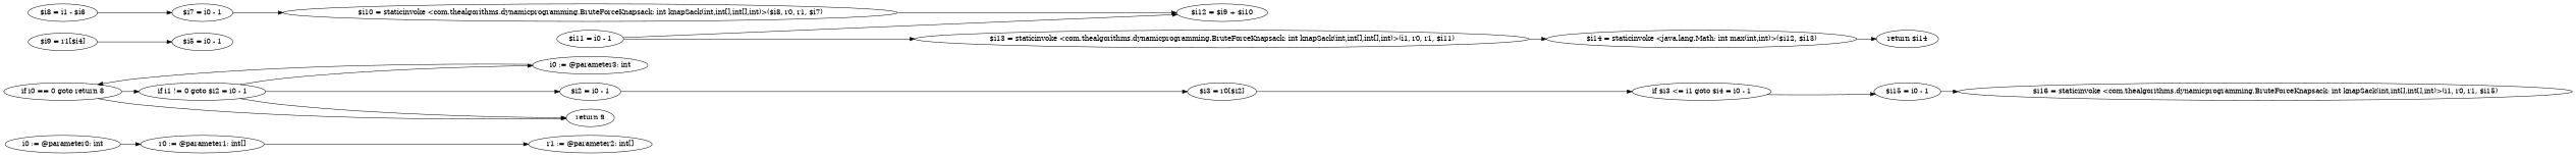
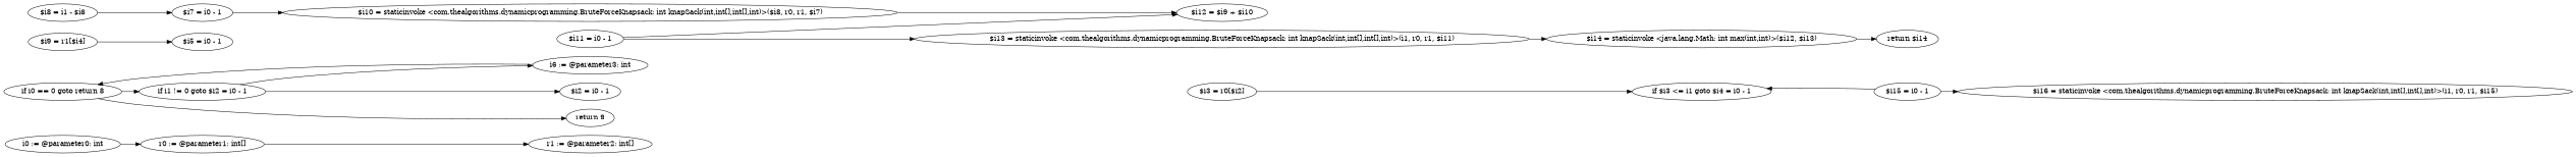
  digraph {
    rankdir=LR
    n1 [label="i0 := @parameter0: int"]
    "r0 := @parameter1: int[]"
    "r1 := @parameter2: int[]"
    n4 [label="if i0 == 0 goto return 8"]
-   "i0 := @parameter3: int"
+   "i0 := @parameter3: int" [label="i6 := @parameter3: int"]
    "if i1 != 0 goto $i2 = i0 - 1"
    n7 [label="return 9"]
    "$i2 = i0 - 1"
    "$i3 = r0[$i2]"
    "if $i3 <= i1 goto $i4 = i0 - 1"
    "$i15 = i0 - 1"
    "$i16 = staticinvoke <com.thealgorithms.dynamicprogramming.BruteForceKnapsack: int knapSack(int,int[],int[],int)>(i1, r0, r1, $i15)"
    "$i9 = r1[$i4]"
    "$i5 = i0 - 1"
    "$i8 = i1 - $i6"
    "$i7 = i0 - 1"
    "$i10 = staticinvoke <com.thealgorithms.dynamicprogramming.BruteForceKnapsack: int knapSack(int,int[],int[],int)>($i8, r0, r1, $i7)"
    "$i12 = $i9 + $i10"
    "$i11 = i0 - 1"
    "$i13 = staticinvoke <com.thealgorithms.dynamicprogramming.BruteForceKnapsack: int knapSack(int,int[],int[],int)>(i1, r0, r1, $i11)"
    "$i14 = staticinvoke <java.lang.Math: int max(int,int)>($i12, $i13)"
    "return $i14"
    n1 -> "r0 := @parameter1: int[]"
    "r0 := @parameter1: int[]" -> "r1 := @parameter2: int[]"
    n4 -> "if i1 != 0 goto $i2 = i0 - 1"
    n4 -> n7
    "i0 := @parameter3: int" -> n4
    "if i1 != 0 goto $i2 = i0 - 1" -> "i0 := @parameter3: int"
-   "if i1 != 0 goto $i2 = i0 - 1" -> n7
    "if i1 != 0 goto $i2 = i0 - 1" -> "$i2 = i0 - 1"
-   "$i2 = i0 - 1" -> "$i3 = r0[$i2]"
    "$i3 = r0[$i2]" -> "if $i3 <= i1 goto $i4 = i0 - 1"
-   "if $i3 <= i1 goto $i4 = i0 - 1" -> "$i15 = i0 - 1"
+   "$i15 = i0 - 1" -> "if $i3 <= i1 goto $i4 = i0 - 1"
    "$i15 = i0 - 1" -> "$i16 = staticinvoke <com.thealgorithms.dynamicprogramming.BruteForceKnapsack: int knapSack(int,int[],int[],int)>(i1, r0, r1, $i15)"
    "$i9 = r1[$i4]" -> "$i5 = i0 - 1"
    "$i8 = i1 - $i6" -> "$i7 = i0 - 1"
    "$i7 = i0 - 1" -> "$i10 = staticinvoke <com.thealgorithms.dynamicprogramming.BruteForceKnapsack: int knapSack(int,int[],int[],int)>($i8, r0, r1, $i7)"
    "$i10 = staticinvoke <com.thealgorithms.dynamicprogramming.BruteForceKnapsack: int knapSack(int,int[],int[],int)>($i8, r0, r1, $i7)" -> "$i12 = $i9 + $i10"
    "$i11 = i0 - 1" -> "$i12 = $i9 + $i10"
    "$i11 = i0 - 1" -> "$i13 = staticinvoke <com.thealgorithms.dynamicprogramming.BruteForceKnapsack: int knapSack(int,int[],int[],int)>(i1, r0, r1, $i11)"
    "$i13 = staticinvoke <com.thealgorithms.dynamicprogramming.BruteForceKnapsack: int knapSack(int,int[],int[],int)>(i1, r0, r1, $i11)" -> "$i14 = staticinvoke <java.lang.Math: int max(int,int)>($i12, $i13)"
    "$i14 = staticinvoke <java.lang.Math: int max(int,int)>($i12, $i13)" -> "return $i14"
  }
